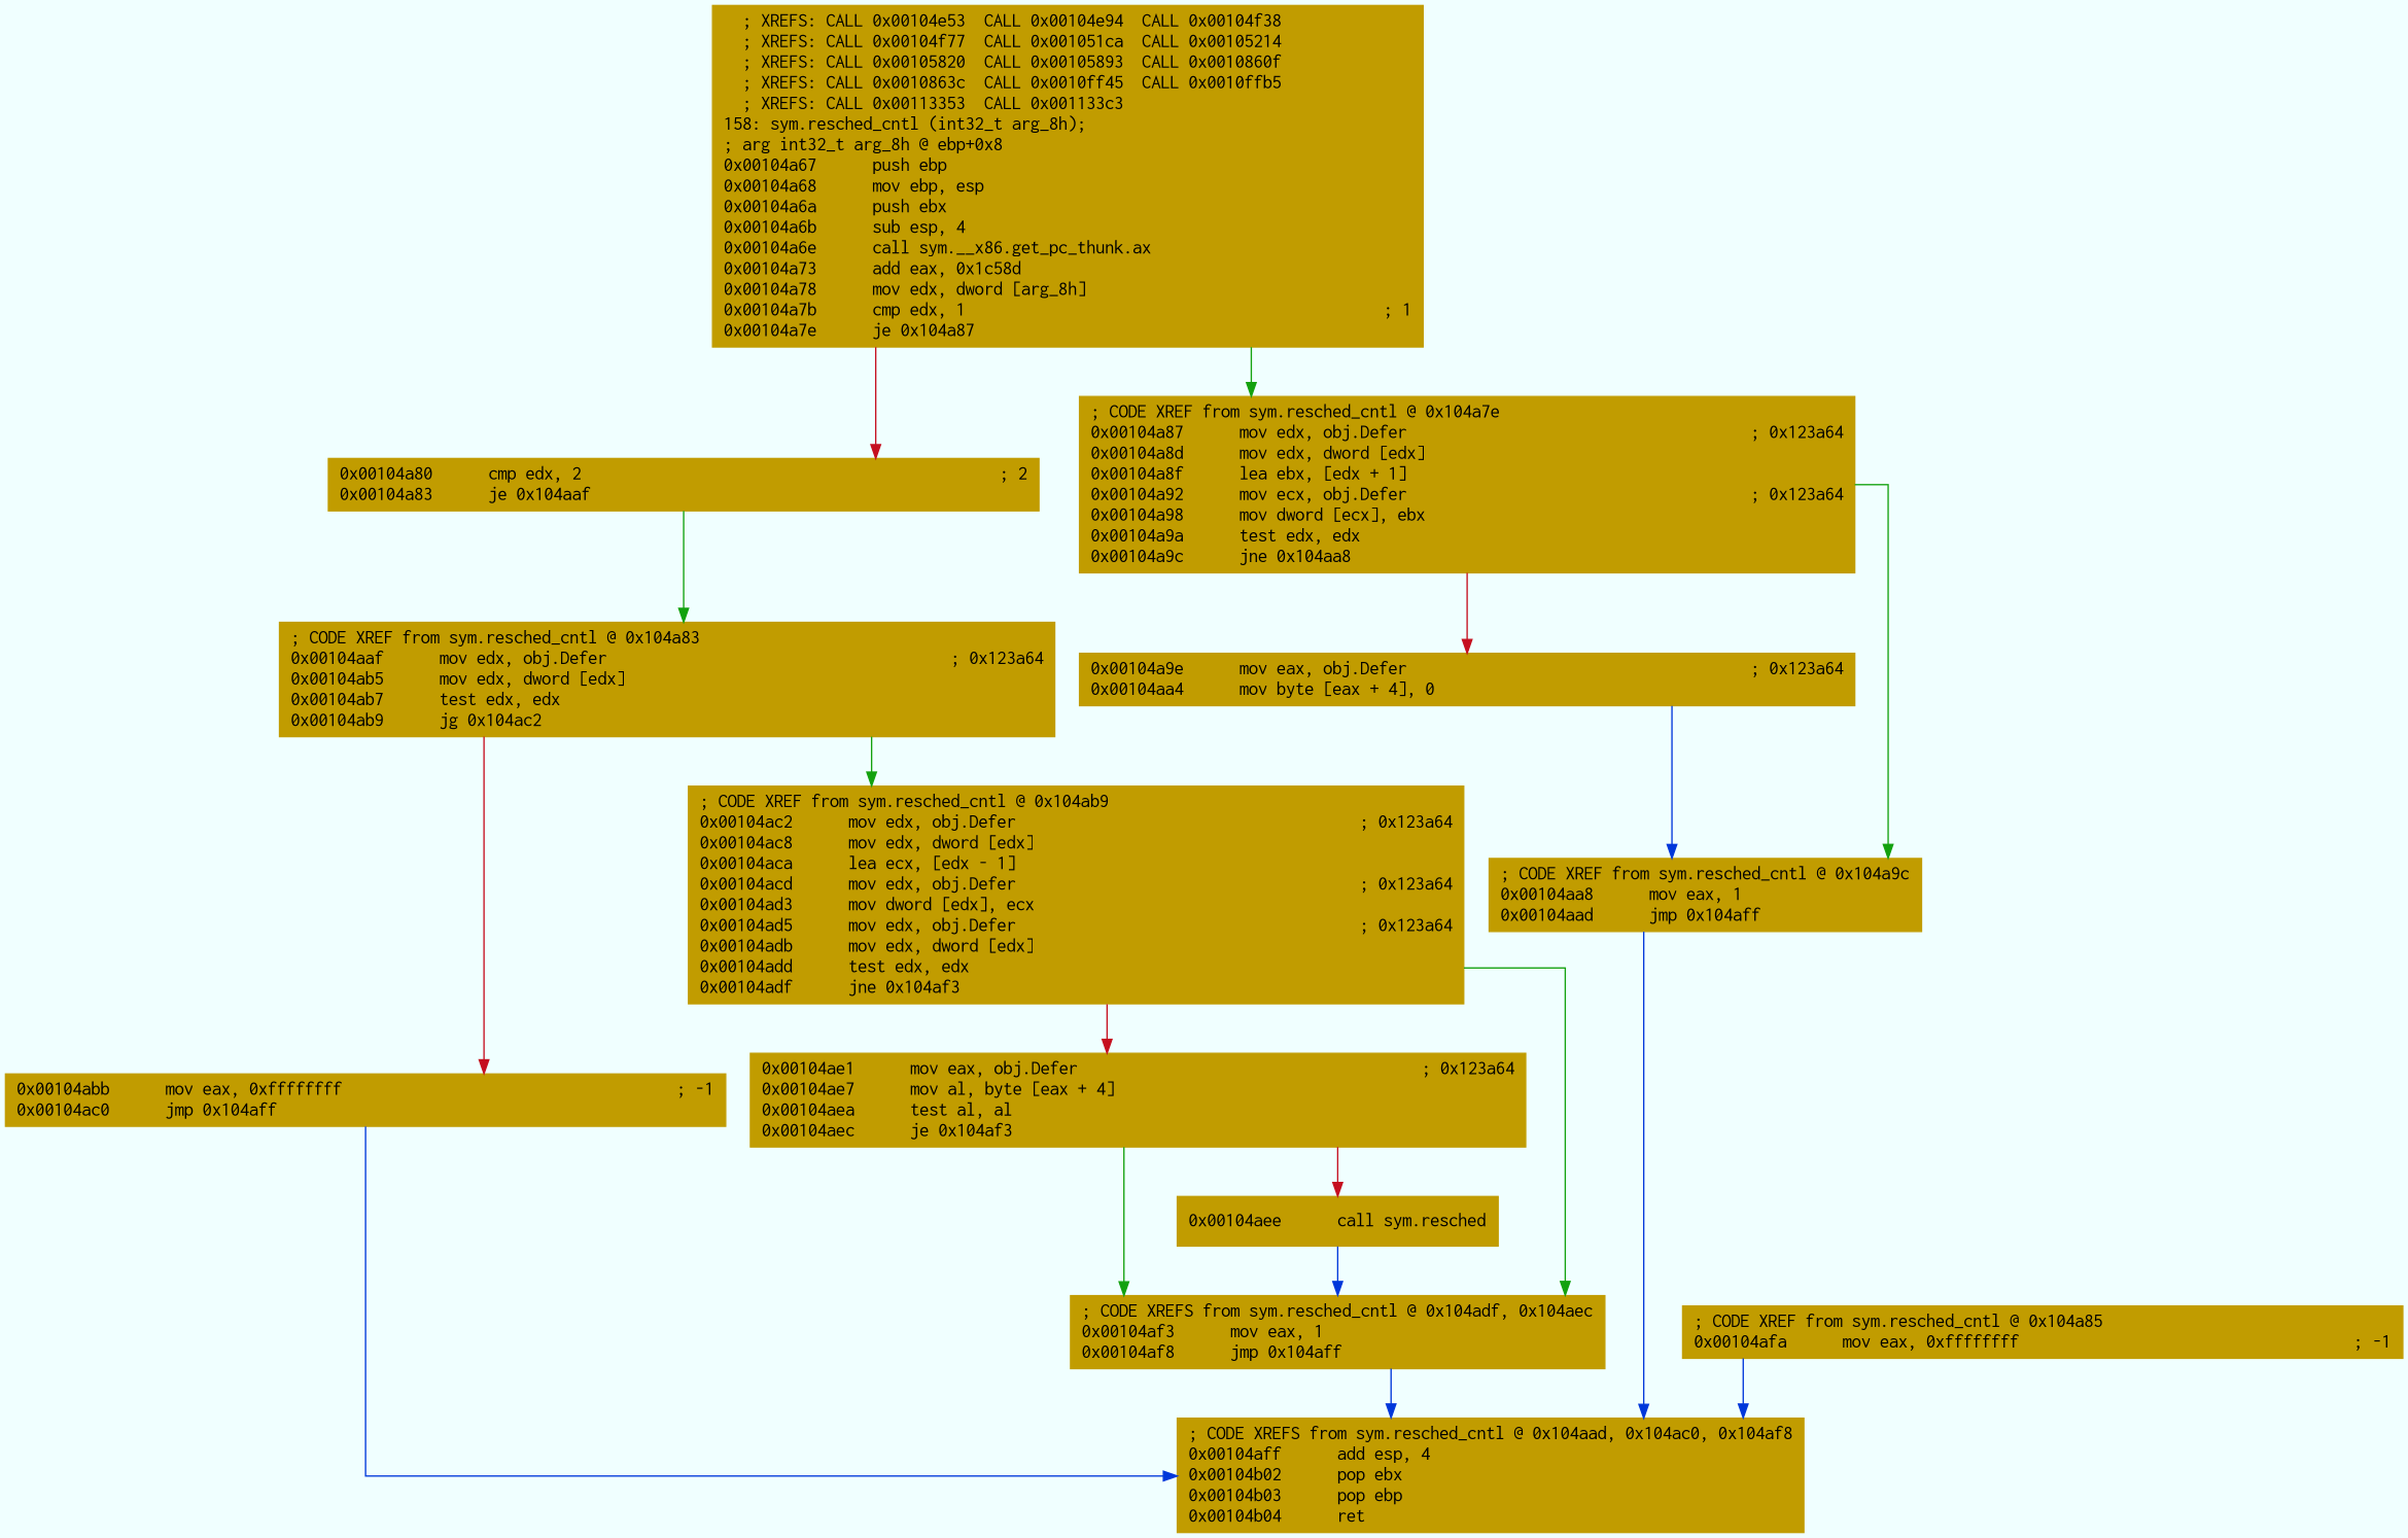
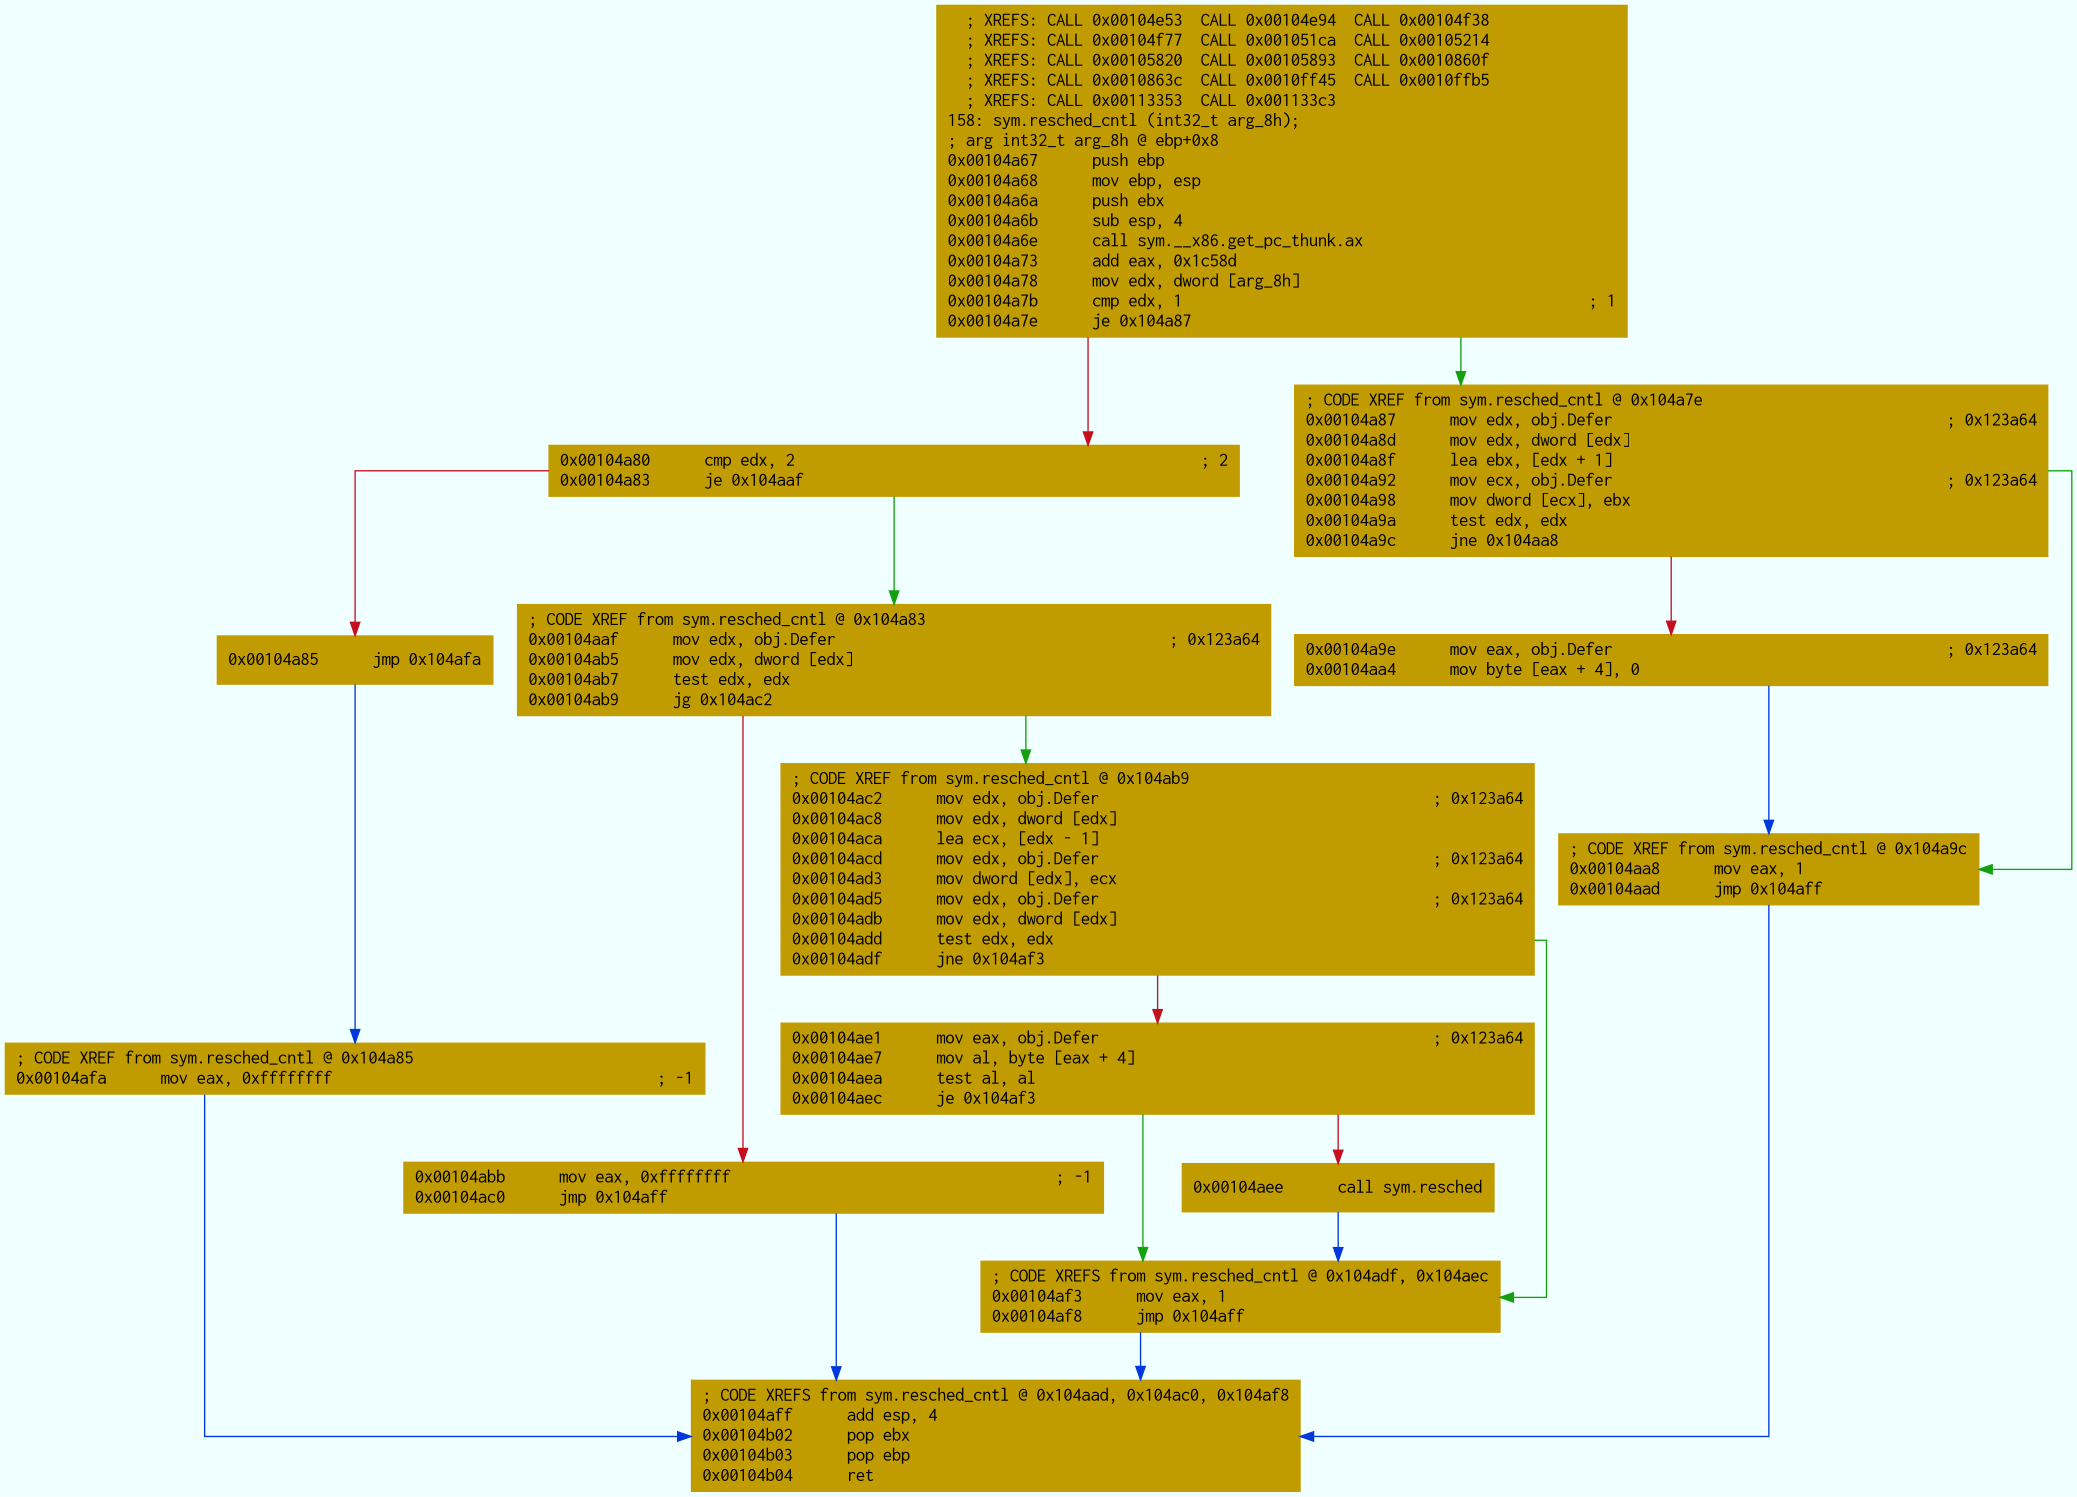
  digraph {
    bgcolor=azure
    fontname=Courier
    fontsize=8
    splines=ortho
    node [color="#c19c00" fillcolor="#c19c00" fontname=Courier shape=box style=filled]
    edge [arrowhead=normal color="#0037da"]
    n1 [label="  ; XREFS: CALL 0x00104e53  CALL 0x00104e94  CALL 0x00104f38  \l  ; XREFS: CALL 0x00104f77  CALL 0x001051ca  CALL 0x00105214  \l  ; XREFS: CALL 0x00105820  CALL 0x00105893  CALL 0x0010860f  \l  ; XREFS: CALL 0x0010863c  CALL 0x0010ff45  CALL 0x0010ffb5  \l  ; XREFS: CALL 0x00113353  CALL 0x001133c3  \l158: sym.resched_cntl (int32_t arg_8h);\l; arg int32_t arg_8h @ ebp+0x8\l0x00104a67      push ebp\l0x00104a68      mov ebp, esp\l0x00104a6a      push ebx\l0x00104a6b      sub esp, 4\l0x00104a6e      call sym.__x86.get_pc_thunk.ax\l0x00104a73      add eax, 0x1c58d\l0x00104a78      mov edx, dword [arg_8h]\l0x00104a7b      cmp edx, 1                                             ; 1\l0x00104a7e      je 0x104a87\l"]
    n2 [label="0x00104a80      cmp edx, 2                                             ; 2\l0x00104a83      je 0x104aaf\l"]
    n3 [label="; CODE XREF from sym.resched_cntl @ 0x104a7e\l0x00104a87      mov edx, obj.Defer                                     ; 0x123a64\l0x00104a8d      mov edx, dword [edx]\l0x00104a8f      lea ebx, [edx + 1]\l0x00104a92      mov ecx, obj.Defer                                     ; 0x123a64\l0x00104a98      mov dword [ecx], ebx\l0x00104a9a      test edx, edx\l0x00104a9c      jne 0x104aa8\l"]
+   n4 [label="0x00104a85      jmp 0x104afa\l"]
    n5 [label="; CODE XREF from sym.resched_cntl @ 0x104a83\l0x00104aaf      mov edx, obj.Defer                                     ; 0x123a64\l0x00104ab5      mov edx, dword [edx]\l0x00104ab7      test edx, edx\l0x00104ab9      jg 0x104ac2\l"]
    n6 [label="; CODE XREF from sym.resched_cntl @ 0x104a85\l0x00104afa      mov eax, 0xffffffff                                    ; -1\l"]
    n7 [label="0x00104a9e      mov eax, obj.Defer                                     ; 0x123a64\l0x00104aa4      mov byte [eax + 4], 0\l"]
    n8 [label="; CODE XREF from sym.resched_cntl @ 0x104a9c\l0x00104aa8      mov eax, 1\l0x00104aad      jmp 0x104aff\l"]
    n9 [label="; CODE XREFS from sym.resched_cntl @ 0x104aad, 0x104ac0, 0x104af8\l0x00104aff      add esp, 4\l0x00104b02      pop ebx\l0x00104b03      pop ebp\l0x00104b04      ret\l"]
    n10 [label="0x00104abb      mov eax, 0xffffffff                                    ; -1\l0x00104ac0      jmp 0x104aff\l"]
    n11 [label="; CODE XREF from sym.resched_cntl @ 0x104ab9\l0x00104ac2      mov edx, obj.Defer                                     ; 0x123a64\l0x00104ac8      mov edx, dword [edx]\l0x00104aca      lea ecx, [edx - 1]\l0x00104acd      mov edx, obj.Defer                                     ; 0x123a64\l0x00104ad3      mov dword [edx], ecx\l0x00104ad5      mov edx, obj.Defer                                     ; 0x123a64\l0x00104adb      mov edx, dword [edx]\l0x00104add      test edx, edx\l0x00104adf      jne 0x104af3\l"]
    n12 [label="0x00104ae1      mov eax, obj.Defer                                     ; 0x123a64\l0x00104ae7      mov al, byte [eax + 4]\l0x00104aea      test al, al\l0x00104aec      je 0x104af3\l"]
    n13 [label="; CODE XREFS from sym.resched_cntl @ 0x104adf, 0x104aec\l0x00104af3      mov eax, 1\l0x00104af8      jmp 0x104aff\l"]
    n14 [label="0x00104aee      call sym.resched\l"]
    n1 -> n2 [color="#c50f1f"]
    n1 -> n3 [color="#13a10e"]
+   n2 -> n4 [color="#c50f1f"]
    n2 -> n5 [color="#13a10e"]
    n3 -> n7 [color="#c50f1f"]
    n3 -> n8 [color="#13a10e"]
+   n4 -> n6
    n5 -> n10 [color="#c50f1f"]
    n5 -> n11 [color="#13a10e"]
    n6 -> n9
    n7 -> n8
    n8 -> n9
    n10 -> n9
    n11 -> n12 [color="#c50f1f"]
    n11 -> n13 [color="#13a10e"]
    n12 -> n13 [color="#13a10e"]
    n12 -> n14 [color="#c50f1f"]
    n13 -> n9
    n14 -> n13
  }
